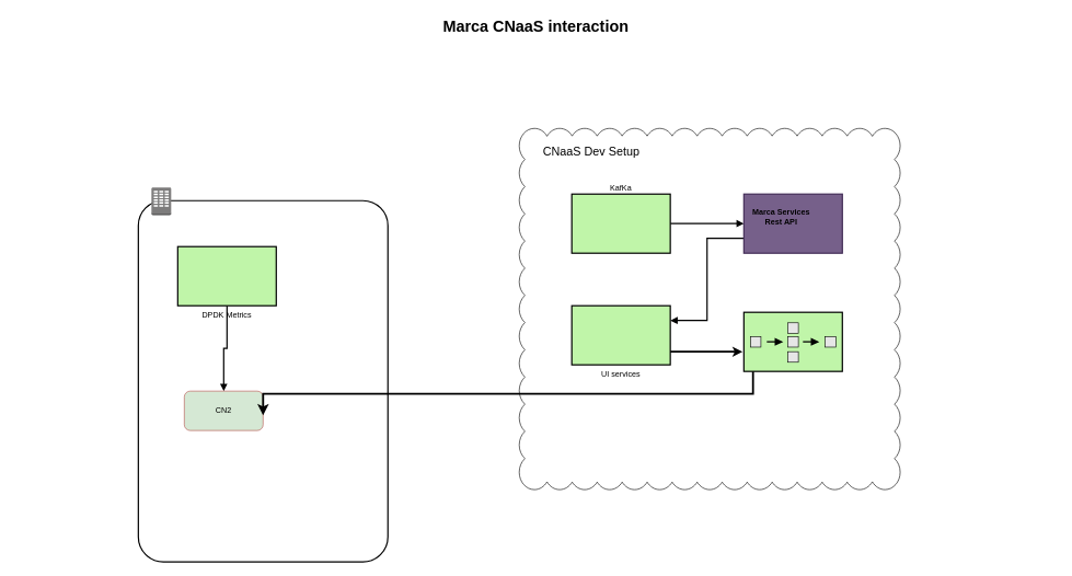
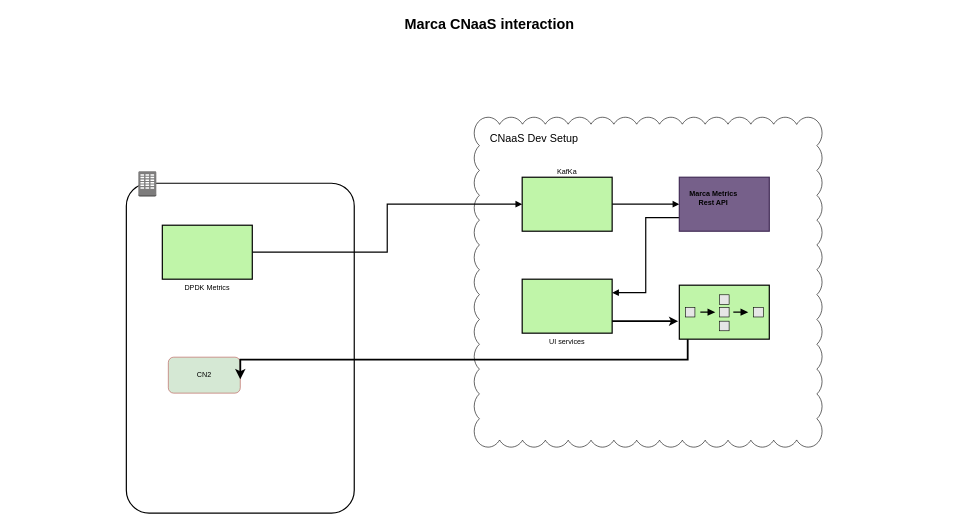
  <mxCell id="0" style=";html=1;" />
  <mxCell id="1" style=";html=1;" parent="0" />
  <mxCell id="2" value="" style="whiteSpace=wrap;html=1;shape=mxgraph.basic.cloud_rect;fillColor=none;" parent="1" vertex="1"><mxGeometry x="790" y="195" width="580" height="550" as="geometry" /></mxCell>
- <mxCell id="3" style="edgeStyle=orthogonalEdgeStyle;rounded=0;html=1;endArrow=block;endFill=1;jettySize=auto;orthogonalLoop=1;strokeWidth=2;startArrow=none;startFill=0;" parent="1" source="4" target="16" edge="1"><mxGeometry relative="1" as="geometry"><mxPoint x="322" y="560" as="targetPoint" /></mxGeometry></mxCell>
+ <mxCell id="3" style="edgeStyle=orthogonalEdgeStyle;rounded=0;html=1;endArrow=block;endFill=1;jettySize=auto;orthogonalLoop=1;strokeWidth=2;startArrow=none;startFill=0;entryX=0;entryY=0.5;entryDx=0;entryDy=0;" parent="1" source="4" target="6" edge="1"><mxGeometry relative="1" as="geometry"><mxPoint x="322" y="560" as="targetPoint" /></mxGeometry></mxCell>
  <mxCell id="4" value="DPDK Metrics" style="strokeWidth=2;dashed=0;align=center;fontSize=12;shape=rect;verticalLabelPosition=bottom;verticalAlign=top;fillColor=#c0f5a9" parent="1" vertex="1"><mxGeometry x="270" y="375" width="150" height="90" as="geometry" /></mxCell>
  <mxCell id="5" style="edgeStyle=orthogonalEdgeStyle;rounded=0;html=1;endArrow=block;endFill=1;jettySize=auto;orthogonalLoop=1;strokeWidth=2;startArrow=none;startFill=0;" parent="1" source="6" edge="1"><mxGeometry relative="1" as="geometry"><mxPoint x="1132" y="340" as="targetPoint" /></mxGeometry></mxCell>
  <mxCell id="6" value="KafKa" style="strokeWidth=2;dashed=0;align=center;fontSize=12;shape=rect;verticalLabelPosition=top;verticalAlign=bottom;fillColor=#c0f5a9;labelPosition=center;" parent="1" vertex="1"><mxGeometry x="870" y="295" width="150" height="90" as="geometry" /></mxCell>
  <mxCell id="7" style="edgeStyle=orthogonalEdgeStyle;rounded=0;html=1;endArrow=block;endFill=1;jettySize=auto;orthogonalLoop=1;strokeWidth=2;startArrow=none;startFill=0;entryX=1;entryY=0.25;entryDx=0;entryDy=0;exitX=0;exitY=0.75;exitDx=0;exitDy=0;" parent="1" source="8" target="11" edge="1"><mxGeometry relative="1" as="geometry" /></mxCell>
  <mxCell id="8" value="Marca interaction" style="strokeWidth=2;dashed=0;align=center;fontSize=12;shape=rect;verticalLabelPosition=bottom;verticalAlign=top;fillColor=#76608a;fontColor=#ffffff;strokeColor=#432D57;" parent="1" vertex="1"><mxGeometry x="1132" y="295" width="150" height="90" as="geometry" /></mxCell>
  <mxCell id="9" value="" style="strokeWidth=2;dashed=0;align=center;fontSize=12;fillColor=#c0f5a9;verticalLabelPosition=bottom;verticalAlign=top;shape=mxgraph.eip.composed_message_processor;" parent="1" vertex="1"><mxGeometry x="1132" y="475" width="150" height="90" as="geometry" /></mxCell>
  <mxCell id="10" value="Marca CNaaS interaction" style="text;strokeColor=none;fillColor=none;html=1;fontSize=24;fontStyle=1;verticalAlign=middle;align=center;" parent="1" vertex="1"><mxGeometry x="20" y="20" width="1590" height="40" as="geometry" /></mxCell>
  <mxCell id="11" value="UI services" style="strokeWidth=2;dashed=0;align=center;fontSize=12;shape=rect;verticalLabelPosition=bottom;verticalAlign=top;fillColor=#c0f5a9" parent="1" vertex="1"><mxGeometry x="870" y="465" width="150" height="90" as="geometry" /></mxCell>
- <mxCell id="12" value="&lt;b&gt;Marca Services&lt;br&gt;Rest API&lt;/b&gt;" style="text;html=1;strokeColor=none;fillColor=none;align=center;verticalAlign=middle;whiteSpace=wrap;rounded=0;" parent="1" vertex="1"><mxGeometry x="1138" y="305" width="102" height="50" as="geometry" /></mxCell>
+ <mxCell id="12" value="&lt;b&gt;Marca Metrics&lt;br&gt;Rest API&lt;/b&gt;" style="text;html=1;strokeColor=none;fillColor=none;align=center;verticalAlign=middle;whiteSpace=wrap;rounded=0;" parent="1" vertex="1"><mxGeometry x="1138" y="305" width="102" height="50" as="geometry" /></mxCell>
  <mxCell id="13" value="" style="endArrow=classic;html=1;rounded=0;strokeWidth=3;" parent="1" edge="1"><mxGeometry width="50" height="50" relative="1" as="geometry"><mxPoint x="1020" y="535" as="sourcePoint" /><mxPoint x="1130" y="535" as="targetPoint" /></mxGeometry></mxCell>
  <mxCell id="14" value="" style="rounded=1;arcSize=10;dashed=0;fillColor=none;gradientColor=none;strokeWidth=2;" parent="1" vertex="1"><mxGeometry x="210" y="305" width="380" height="550" as="geometry" /></mxCell>
  <mxCell id="15" value="" style="dashed=0;html=1;shape=mxgraph.aws3.corporate_data_center;fillColor=#7D7C7C;gradientColor=none;dashed=0;" parent="1" vertex="1"><mxGeometry x="230" y="285" width="30" height="42" as="geometry" /></mxCell>
  <mxCell id="16" value="CN2" style="rounded=1;whiteSpace=wrap;html=1;fillColor=#d5e8d4;strokeColor=#b85450;" parent="1" vertex="1"><mxGeometry x="280" y="595" width="120" height="60" as="geometry" /></mxCell>
  <mxCell id="17" value="" style="edgeStyle=elbowEdgeStyle;elbow=vertical;endArrow=classic;html=1;curved=0;rounded=0;endSize=8;startSize=8;exitX=0.093;exitY=1;exitDx=0;exitDy=0;exitPerimeter=0;entryX=1;entryY=0.617;entryDx=0;entryDy=0;entryPerimeter=0;strokeWidth=3;" parent="1" source="9" target="16" edge="1"><mxGeometry width="50" height="50" relative="1" as="geometry"><mxPoint x="740" y="645" as="sourcePoint" /><mxPoint x="790" y="595" as="targetPoint" /></mxGeometry></mxCell>
- <mxCell id="18" value="&lt;font style=&quot;font-size: 18px;&quot;&gt;CNaaS Dev Setup&lt;/font&gt;" style="text;html=1;strokeColor=none;fillColor=none;align=center;verticalAlign=middle;whiteSpace=wrap;rounded=0;" vertex="1" parent="1"><mxGeometry x="800" y="215" width="200" height="30" as="geometry" /></mxCell>
+ <mxCell id="18" value="&lt;font style=&quot;font-size: 18px;&quot;&gt;CNaaS Dev Setup&lt;/font&gt;" style="text;html=1;strokeColor=none;fillColor=none;align=center;verticalAlign=middle;whiteSpace=wrap;rounded=0;" vertex="1" parent="1"><mxGeometry x="790" y="215" width="200" height="30" as="geometry" /></mxCell>
